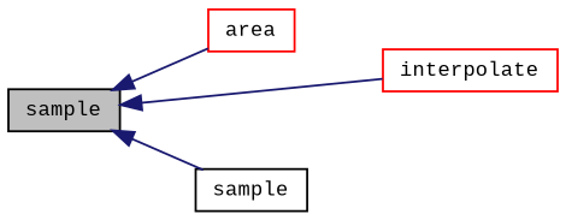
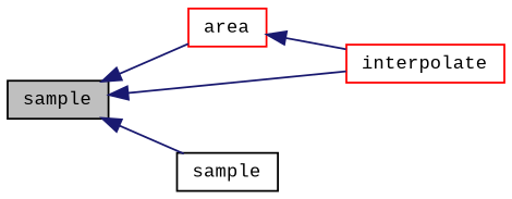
  digraph {
    rankdir=LR
    fontname="Liberation Mono"
    node [color=black fontname="Liberation Mono" fontsize=10 shape=record]
    edge [color=midnightblue dir=back fontname="Liberation Mono" fontsize=10 labelfontname=FreeSans labelfontsize=10 style=solid]
    n1 [fillcolor=grey75 fontcolor=black height=0.2 label=sample style=filled width=0.4]
    n2 [color=red height=0.2 label=area width=0.4]
    n3 [color=red height=0.2 label=interpolate width=0.4]
    n4 [height=0.2 label=sample width=0.4]
    n1 -> n2
    n1 -> n3
    n1 -> n4
+   n2 -> n3
  }
